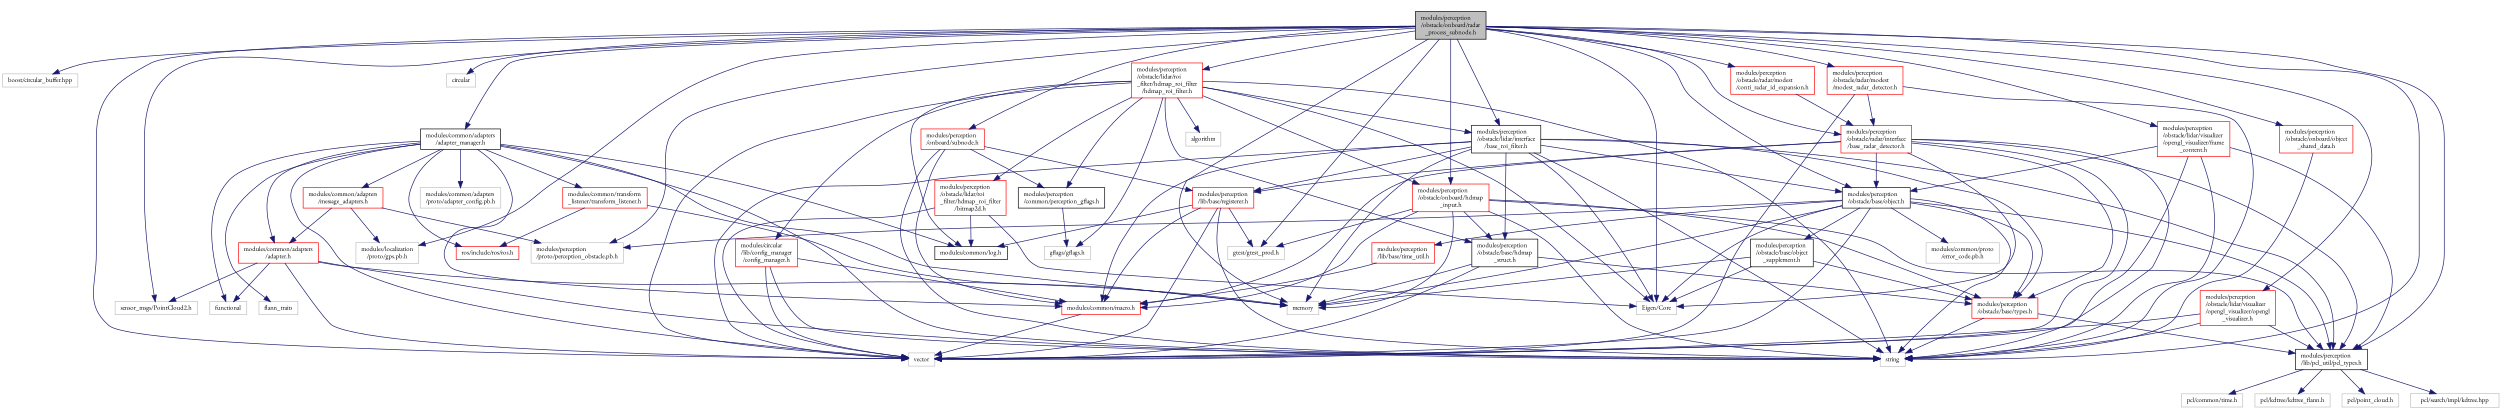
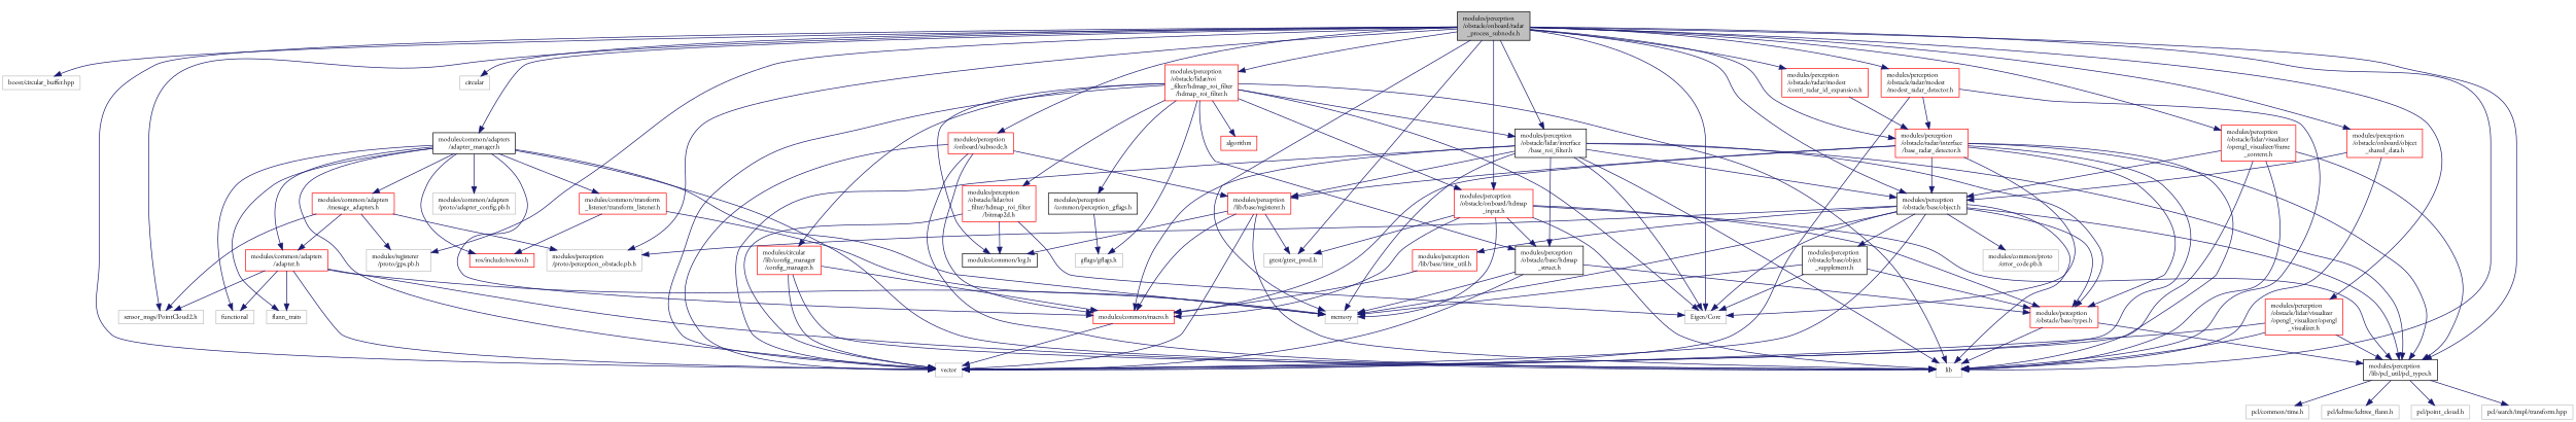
  digraph {
    fontname="EB Garamond"
    node [color=grey75 fillcolor=white fontname="EB Garamond" fontsize=10 shape=record style=filled]
    edge [color=midnightblue fontname="EB Garamond" fontsize=10 labelfontname=Helvetica labelfontsize=10 style=solid]
    n1 [color=black fillcolor=grey75 fontcolor=black height=0.2 label="modules/perception\l/obstacle/onboard/radar\l_process_subnode.h" width=0.4]
    n2 [height=0.2 label="boost/circular_buffer.hpp" width=0.4]
    n3 [height=0.2 label=memory width=0.4]
-   n4 [height=0.2 label=string width=0.4]
+   n4 [height=0.2 label=lib width=0.4]
    n5 [height=0.2 label=circular width=0.4]
    n6 [height=0.2 label=vector width=0.4]
    n7 [height=0.2 label="Eigen/Core" width=0.4]
    n8 [height=0.2 label="gtest/gtest_prod.h" width=0.4]
    n9 [height=0.2 label="sensor_msgs/PointCloud2.h" width=0.4]
    n10 [color=black height=0.2 label="modules/common/adapters\l/adapter_manager.h" width=0.4]
-   n11 [height=0.2 label="modules/localization\l/proto/gps.pb.h" width=0.4]
+   n11 [height=0.2 label="modules/registerer\l/proto/gps.pb.h" width=0.4]
    n12 [height=0.2 label="modules/perception\l/proto/perception_obstacle.pb.h" width=0.4]
    n13 [color=black height=0.2 label="modules/perception\l/lib/pcl_util/pcl_types.h" width=0.4]
    n14 [color=black height=0.2 label="modules/perception\l/obstacle/base/object.h" width=0.4]
    n15 [color=black height=0.2 label="modules/perception\l/obstacle/lidar/interface\l/base_roi_filter.h" width=0.4]
    n16 [color=red height=0.2 label="modules/perception\l/obstacle/lidar/roi\l_filter/hdmap_roi_filter\l/hdmap_roi_filter.h" width=0.4]
    n17 [color=red height=0.2 label="modules/perception\l/obstacle/onboard/hdmap\l_input.h" width=0.4]
    n18 [color=red height=0.2 label="modules/perception\l/obstacle/lidar/visualizer\l/opengl_visualizer/frame\l_content.h" width=0.4]
    n19 [color=red height=0.2 label="modules/perception\l/obstacle/lidar/visualizer\l/opengl_visualizer/opengl\l_visualizer.h" width=0.4]
    n20 [color=red height=0.2 label="modules/perception\l/obstacle/onboard/object\l_shared_data.h" width=0.4]
    n21 [color=red height=0.2 label="modules/perception\l/obstacle/radar/interface\l/base_radar_detector.h" width=0.4]
    n22 [color=red height=0.2 label="modules/perception\l/obstacle/radar/modest\l/conti_radar_id_expansion.h" width=0.4]
    n23 [color=red height=0.2 label="modules/perception\l/obstacle/radar/modest\l/modest_radar_detector.h" width=0.4]
    n24 [color=red height=0.2 label="modules/perception\l/onboard/subnode.h" width=0.4]
    n25 [height=0.2 label=functional width=0.4]
    n26 [height=0.2 label=flann_traits width=0.4]
    n27 [color=red height=0.2 label="modules/common/adapters\l/adapter.h" width=0.4]
    n28 [color=red height=0.2 label="modules/common/adapters\l/message_adapters.h" width=0.4]
    n29 [height=0.2 label="modules/common/adapters\l/proto/adapter_config.pb.h" width=0.4]
    n30 [color=black height=0.2 label="modules/common/log.h" width=0.4]
    n31 [color=red height=0.2 label="modules/common/macro.h" width=0.4]
    n32 [color=red height=0.2 label="modules/common/transform\l_listener/transform_listener.h" width=0.4]
    n33 [color=red height=0.2 label="ros/include/ros/ros.h" width=0.4]
    n34 [height=0.2 label="pcl/common/time.h" width=0.4]
    n35 [height=0.2 label="pcl/kdtree/kdtree_flann.h" width=0.4]
    n36 [height=0.2 label="pcl/point_cloud.h" width=0.4]
-   n37 [height=0.2 label="pcl/search/impl/kdtree.hpp" width=0.4]
+   n37 [height=0.2 label="pcl/search/impl/transform.hpp" width=0.4]
    n38 [height=0.2 label="modules/common/proto\l/error_code.pb.h" width=0.4]
    n39 [color=red height=0.2 label="modules/perception\l/lib/base/time_util.h" width=0.4]
    n40 [color=black height=0.2 label="modules/perception\l/obstacle/base/object\l_supplement.h" width=0.4]
    n41 [color=red height=0.2 label="modules/perception\l/obstacle/base/types.h" width=0.4]
    n42 [color=red height=0.2 label="modules/perception\l/lib/base/registerer.h" width=0.4]
    n43 [color=black height=0.2 label="modules/perception\l/obstacle/base/hdmap\l_struct.h" width=0.4]
-   n44 [height=0.2 label=algorithm width=0.4]
+   n44 [color=red height=0.2 label=algorithm width=0.4]
    n45 [height=0.2 label="gflags/gflags.h" width=0.4]
    n46 [color=black height=0.2 label="modules/perception\l/common/perception_gflags.h" width=0.4]
    n47 [color=red height=0.2 label="modules/circular\l/lib/config_manager\l/config_manager.h" width=0.4]
    n48 [color=red height=0.2 label="modules/perception\l/obstacle/lidar/roi\l_filter/hdmap_roi_filter\l/bitmap2d.h" width=0.4]
    n1 -> n2
    n1 -> n3
    n1 -> n4
    n1 -> n5
    n1 -> n6
    n1 -> n7
    n1 -> n8
    n1 -> n9
    n1 -> n10
    n1 -> n11
    n1 -> n12
    n1 -> n13
    n1 -> n14
    n1 -> n15
    n1 -> n16
    n1 -> n17
    n1 -> n18
    n1 -> n19
    n1 -> n20
    n1 -> n21
    n1 -> n22
    n1 -> n23
    n1 -> n24
    n10 -> n3
    n10 -> n4
    n10 -> n6
    n10 -> n25
    n10 -> n26
    n10 -> n27
    n10 -> n28
    n10 -> n29
-   n10 -> n30
    n10 -> n31
    n10 -> n32
    n10 -> n33
    n13 -> n34
    n13 -> n35
    n13 -> n36
    n13 -> n37
    n14 -> n3
    n14 -> n4
    n14 -> n6
    n14 -> n7
    n14 -> n12
    n14 -> n13
    n14 -> n38
    n14 -> n39
    n14 -> n40
    n14 -> n41
    n15 -> n3
    n15 -> n4
    n15 -> n6
    n15 -> n7
    n15 -> n13
    n15 -> n14
    n15 -> n31
    n15 -> n41
    n15 -> n42
    n15 -> n43
    n16 -> n4
    n16 -> n6
    n16 -> n7
    n16 -> n15
    n16 -> n17
    n16 -> n30
    n16 -> n43
    n16 -> n44
    n16 -> n45
    n16 -> n46
    n16 -> n47
    n16 -> n48
    n17 -> n3
    n17 -> n4
    n17 -> n8
    n17 -> n13
    n17 -> n31
    n17 -> n41
    n17 -> n43
    n18 -> n4
    n18 -> n6
    n18 -> n13
    n18 -> n14
    n19 -> n4
    n19 -> n6
    n19 -> n13
    n20 -> n4
+   n20 -> n14
    n21 -> n4
    n21 -> n6
    n21 -> n7
    n21 -> n13
    n21 -> n14
    n21 -> n31
    n21 -> n41
    n21 -> n42
    n22 -> n21
    n23 -> n4
    n23 -> n6
    n23 -> n21
    n24 -> n4
-   n24 -> n46
+   n24 -> n6
    n24 -> n31
    n24 -> n42
    n27 -> n3
    n27 -> n4
    n27 -> n6
    n27 -> n9
    n27 -> n25
+   n27 -> n26
+   n28 -> n9
    n28 -> n11
    n28 -> n12
    n28 -> n27
    n31 -> n6
    n32 -> n3
    n32 -> n33
    n39 -> n31
    n40 -> n3
    n40 -> n7
    n40 -> n41
    n41 -> n4
    n41 -> n13
    n42 -> n4
    n42 -> n6
    n42 -> n8
    n42 -> n30
    n42 -> n31
    n43 -> n3
    n43 -> n6
    n43 -> n41
    n46 -> n45
    n47 -> n4
    n47 -> n6
    n47 -> n31
    n48 -> n6
    n48 -> n7
    n48 -> n30
  }
